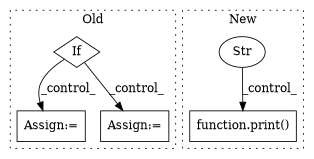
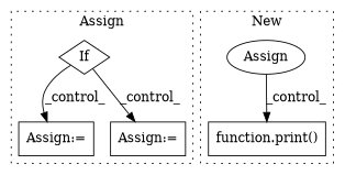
  digraph {
    node [a=68 l=3 shape=box]
    n1 [a=96 l="3,14" label=If s="3587,3618" shape=diamond]
    n2 [label="Assign:=" s=3642]
    n3 [label="Assign:=" s=3800]
    n4 [a=75 l="6,1" label="function.print()" s="4100,4166"]
-   n5 [a=66 l=60 label=Str s=4106 shape=ellipse]
+   n5 [a=66 l=60 label=Assign s=4106 shape=ellipse]
    subgraph cluster_1 {
-     label=Old
+     label=Assign
      style=dotted
      n1
      n2
      n3
    }
    subgraph cluster_2 {
      label=New
      style=dotted
      n4
      n5
    }
    n1 -> n2 [label=_control_]
    n1 -> n3 [label=_control_]
    n5 -> n4 [label=_control_]
  }
